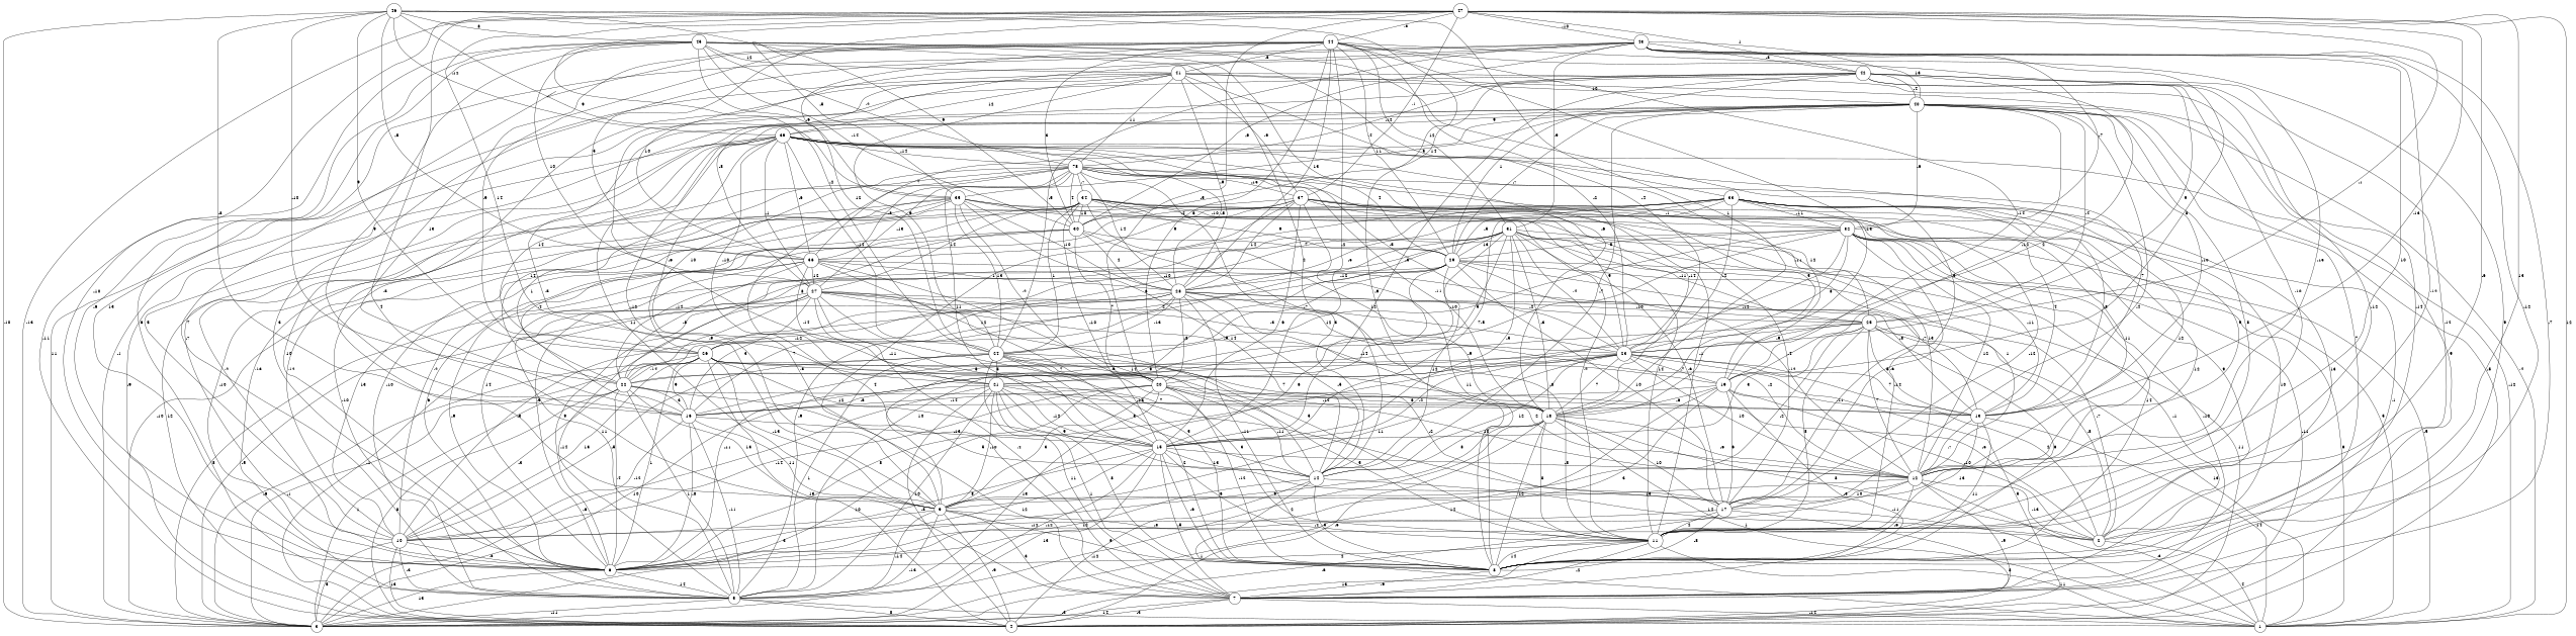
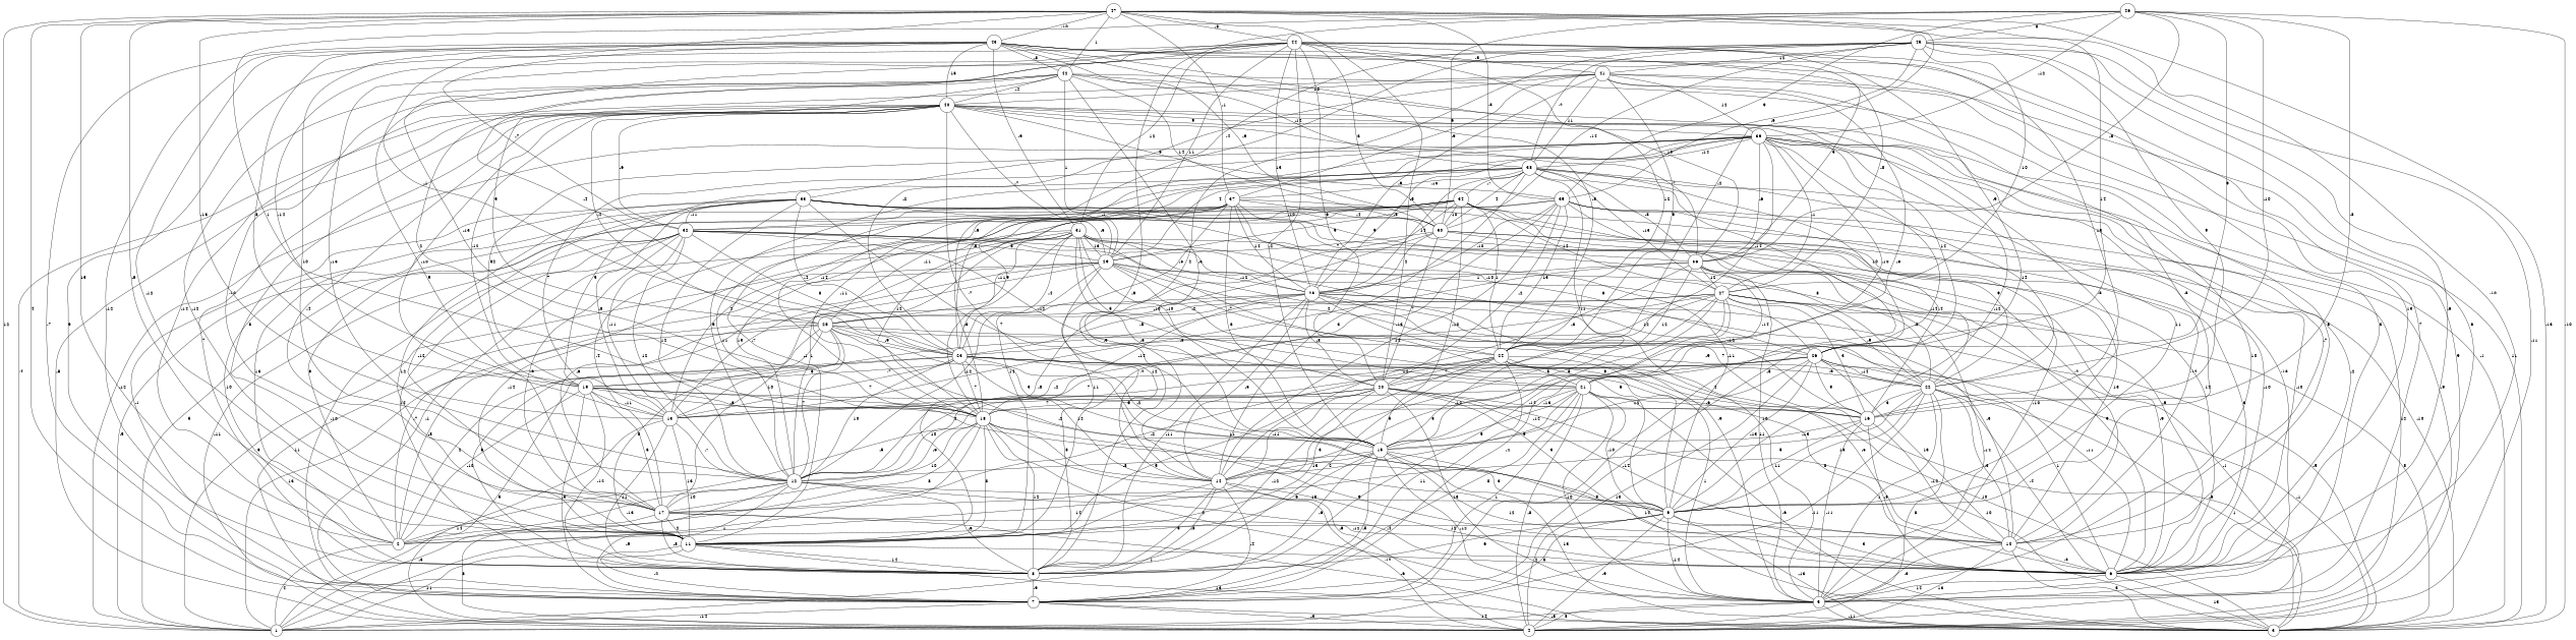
  graph {
    fontname="Helvetica,Arial,sans-serif"
    node [shape=circle]
    47
    1
    2
    3
    6
    7
    11
    13
    20
    21
    23
    24
    35
    37
    42
    43
    44
    5
    4
    8
    12
    16
    18
    14
    9
    10
    15
    22
    19
    17
    28
    32
    25
    30
    36
-   38 [label=78]
+   38
    29
    40
    27
    31
    26
    41
    34
    39
    33
    46
    45
    47 -- 1 [label=12]
    47 -- 2 [label=13]
    47 -- 3 [label=-13]
    47 -- 6 [label=-10]
    47 -- 7 [label=4]
    47 -- 11 [label=-6]
    47 -- 13 [label=-13]
    47 -- 20 [label=-5]
    47 -- 21 [label=14]
    47 -- 23 [label=-1]
    47 -- 24 [label=-2]
    47 -- 35 [label=-5]
    47 -- 37 [label=-1]
    47 -- 42 [label=1]
    47 -- 43 [label=-10]
    47 -- 44 [label=-8]
    2 -- 1 [label=4]
    6 -- 3 [label=13]
    6 -- 5 [label=14]
    7 -- 1 [label=-14]
    7 -- 3 [label=14]
    7 -- 4 [label=-3]
    11 -- 1 [label=11]
    11 -- 3 [label=13]
    11 -- 6 [label=2]
    11 -- 7 [label=-2]
    11 -- 8 [label=14]
    13 -- 1 [label=14]
    13 -- 11 [label=13]
    13 -- 8 [label=11]
    13 -- 12 [label=-7]
    20 -- 3 [label=10]
    20 -- 11 [label=5]
    20 -- 5 [label=13]
    20 -- 8 [label=-12]
    20 -- 12 [label=10]
    20 -- 16 [label=-14]
    20 -- 18 [label=6]
    20 -- 14 [label=-11]
    20 -- 9 [label=3]
    20 -- 10 [label=-14]
    21 -- 3 [label=-6]
    21 -- 7 [label=1]
    21 -- 13 [label=7]
    21 -- 5 [label=10]
    21 -- 4 [label=-8]
    21 -- 8 [label=8]
    21 -- 16 [label=-6]
    21 -- 18 [label=-13]
    21 -- 14 [label=9]
    21 -- 9 [label=-10]
    21 -- 15 [label=-12]
    23 -- 2 [label=2]
    23 -- 3 [label=10]
    23 -- 6 [label=8]
    23 -- 13 [label=7]
    23 -- 4 [label=5]
    23 -- 12 [label=10]
    23 -- 18 [label=7]
    23 -- 14 [label=12]
    23 -- 9 [label=11]
    23 -- 15 [label=-2]
    23 -- 22 [label=-9]
    23 -- 19 [label=-7]
    24 -- 3 [label=-6]
    24 -- 7 [label=11]
    24 -- 11 [label=3]
    24 -- 20 [label=7]
    24 -- 21 [label=5]
    24 -- 5 [label=1]
    24 -- 8 [label=2]
    24 -- 12 [label=2]
    24 -- 10 [label=-5]
    24 -- 17 [label=-2]
    35 -- 6 [label=-10]
    35 -- 11 [label=-2]
    35 -- 20 [label=-2]
    35 -- 24 [label=13]
    35 -- 5 [label=-10]
    35 -- 4 [label=12]
    35 -- 14 [label=14]
    35 -- 10 [label=-12]
    35 -- 28 [label=-10]
    35 -- 32 [label=-10]
    35 -- 25 [label=-11]
    37 -- 2 [label=13]
    37 -- 6 [label=-10]
    37 -- 23 [label=9]
    37 -- 8 [label=11]
    37 -- 12 [label=11]
    37 -- 9 [label=-11]
    37 -- 15 [label=6]
    37 -- 17 [label=-4]
    37 -- 28 [label=14]
    37 -- 32 [label=-1]
    37 -- 30 [label=-4]
    37 -- 36 [label=9]
    42 -- 3 [label=-1]
    42 -- 11 [label=-12]
-   42 -- 8 [label=-12]
+   19 -- 8 [label=-12]
    42 -- 18 [label=2]
    42 -- 9 [label=-5]
    42 -- 15 [label=-3]
    42 -- 17 [label=-10]
    42 -- 25 [label=9]
    42 -- 30 [label=14]
    42 -- 38 [label=-12]
    42 -- 29 [label=1]
    42 -- 40 [label=-4]
    43 -- 6 [label=13]
    43 -- 7 [label=-7]
    43 -- 11 [label=-12]
    43 -- 24 [label=-5]
    43 -- 42 [label=-8]
    43 -- 5 [label=3]
    43 -- 8 [label=-12]
    43 -- 12 [label=10]
    43 -- 19 [label=8]
    43 -- 32 [label=-7]
    43 -- 30 [label=-9]
    43 -- 36 [label=10]
    43 -- 40 [label=13]
    43 -- 27 [label=-8]
    43 -- 31 [label=-9]
    44 -- 7 [label=9]
    44 -- 20 [label=6]
    44 -- 23 [label=-4]
    44 -- 24 [label=12]
    44 -- 5 [label=7]
    44 -- 12 [label=-13]
    44 -- 16 [label=13]
    44 -- 18 [label=-13]
    44 -- 15 [label=-2]
    44 -- 19 [label=-14]
    44 -- 28 [label=13]
    44 -- 30 [label=3]
    44 -- 36 [label=5]
    44 -- 29 [label=11]
    44 -- 31 [label=12]
    44 -- 26 [label=-9]
    44 -- 41 [label=-5]
    5 -- 1 [label=-3]
    5 -- 3 [label=-11]
    5 -- 4 [label=8]
    8 -- 7 [label=-9]
    12 -- 1 [label=-3]
    12 -- 2 [label=-13]
    12 -- 6 [label=-4]
    12 -- 7 [label=-9]
    12 -- 8 [label=-6]
    12 -- 9 [label=13]
    12 -- 17 [label=10]
    16 -- 6 [label=-8]
    16 -- 5 [label=-11]
    16 -- 9 [label=11]
    16 -- 10 [label=-12]
    16 -- 15 [label=-13]
    18 -- 1 [label=1]
    18 -- 2 [label=8]
    18 -- 6 [label=9]
    18 -- 11 [label=8]
    18 -- 5 [label=2]
    18 -- 4 [label=-6]
    18 -- 8 [label=12]
    18 -- 12 [label=-6]
    18 -- 14 [label=8]
    18 -- 17 [label=10]
    14 -- 1 [label=1]
    14 -- 2 [label=14]
    14 -- 6 [label=12]
+   14 -- 7 [label=-4]
    14 -- 4 [label=-12]
    14 -- 8 [label=3]
    9 -- 2 [label=-8]
    9 -- 3 [label=-13]
    9 -- 6 [label=3]
    9 -- 7 [label=3]
    9 -- 5 [label=-14]
    9 -- 4 [label=-9]
    9 -- 8 [label=6]
    10 -- 3 [label=5]
    10 -- 6 [label=-8]
    10 -- 5 [label=-3]
    10 -- 4 [label=13]
    15 -- 3 [label=13]
    15 -- 6 [label=12]
    15 -- 7 [label=-5]
    15 -- 11 [label=6]
    15 -- 5 [label=-12]
    15 -- 8 [label=-6]
    15 -- 12 [label=-8]
    15 -- 14 [label=13]
    15 -- 10 [label=8]
    22 -- 1 [label=-11]
    22 -- 3 [label=1]
    22 -- 6 [label=-4]
    22 -- 5 [label=1]
    22 -- 4 [label=8]
    22 -- 16 [label=3]
    22 -- 9 [label=13]
    22 -- 10 [label=-3]
    22 -- 17 [label=5]
    19 -- 2 [label=-10]
    19 -- 3 [label=14]
    19 -- 6 [label=3]
    19 -- 7 [label=-3]
    19 -- 13 [label=-11]
    19 -- 16 [label=-12]
    19 -- 18 [label=-6]
    19 -- 17 [label=6]
    17 -- 3 [label=-6]
    17 -- 11 [label=2]
    17 -- 4 [label=8]
    17 -- 8 [label=-8]
    17 -- 10 [label=-12]
    28 -- 2 [label=-7]
    28 -- 3 [label=-5]
    28 -- 20 [label=-8]
    28 -- 23 [label=-5]
    28 -- 24 [label=-13]
    28 -- 8 [label=-11]
    28 -- 16 [label=7]
    28 -- 18 [label=-14]
    28 -- 14 [label=-5]
    28 -- 10 [label=-3]
    28 -- 22 [label=-12]
    28 -- 25 [label=-10]
    32 -- 1 [label=-5]
    32 -- 6 [label=-9]
    32 -- 7 [label=-10]
    32 -- 13 [label=-11]
    32 -- 21 [label=-12]
    32 -- 23 [label=8]
    32 -- 5 [label=10]
    32 -- 4 [label=-11]
    32 -- 8 [label=14]
    32 -- 12 [label=12]
    32 -- 16 [label=12]
    32 -- 17 [label=-6]
    32 -- 29 [label=5]
    25 -- 1 [label=13]
    25 -- 2 [label=-8]
    25 -- 6 [label=-11]
    25 -- 11 [label=8]
    25 -- 13 [label=5]
    25 -- 23 [label=-9]
    25 -- 8 [label=6]
    25 -- 12 [label=7]
    25 -- 9 [label=-2]
    25 -- 15 [label=3]
    25 -- 22 [label=-9]
    30 -- 6 [label=6]
    30 -- 11 [label=-8]
    30 -- 20 [label=7]
    30 -- 10 [label=13]
    30 -- 22 [label=-14]
    30 -- 28 [label=2]
    30 -- 29 [label=7]
    36 -- 6 [label=-9]
    36 -- 13 [label=-8]
    36 -- 20 [label=12]
    36 -- 21 [label=-14]
    36 -- 5 [label=11]
    36 -- 14 [label=14]
    36 -- 22 [label=-8]
    36 -- 28 [label=1]
    36 -- 27 [label=12]
    38 -- 6 [label=-2]
    38 -- 7 [label=4]
    38 -- 11 [label=-1]
    38 -- 37 [label=-13]
    38 -- 12 [label=9]
    38 -- 18 [label=-11]
    38 -- 14 [label=3]
    38 -- 15 [label=11]
    38 -- 22 [label=14]
    38 -- 19 [label=5]
    38 -- 28 [label=14]
    38 -- 30 [label=4]
    38 -- 36 [label=-8]
    38 -- 27 [label=-13]
    38 -- 26 [label=10]
    38 -- 34 [label=-7]
    29 -- 1 [label=6]
    29 -- 6 [label=9]
    29 -- 13 [label=-7]
    29 -- 24 [label=-7]
    29 -- 4 [label=11]
    29 -- 12 [label=-12]
    29 -- 14 [label=12]
    29 -- 9 [label=6]
    29 -- 17 [label=10]
    29 -- 28 [label=-12]
    29 -- 26 [label=2]
    40 -- 1 [label=-4]
    40 -- 11 [label=8]
    40 -- 13 [label=-10]
    40 -- 35 [label=5]
    40 -- 5 [label=10]
    40 -- 4 [label=-5]
    40 -- 8 [label=7]
    40 -- 14 [label=-7]
    40 -- 9 [label=-12]
    40 -- 10 [label=5]
    40 -- 19 [label=-12]
    40 -- 17 [label=-4]
    40 -- 32 [label=-6]
    40 -- 25 [label=-4]
    40 -- 36 [label=7]
    40 -- 29 [label=-7]
    40 -- 39 [label=9]
    27 -- 3 [label=8]
    27 -- 7 [label=-4]
    27 -- 11 [label=5]
    27 -- 23 [label=-3]
    27 -- 5 [label=-14]
    27 -- 4 [label=-1]
    27 -- 8 [label=5]
    27 -- 12 [label=-2]
    27 -- 16 [label=3]
    27 -- 15 [label=5]
    27 -- 22 [label=-9]
    27 -- 19 [label=-9]
    27 -- 25 [label=-2]
    31 -- 7 [label=-1]
    31 -- 11 [label=-14]
    31 -- 20 [label=5]
    31 -- 21 [label=-10]
    31 -- 23 [label=-4]
    31 -- 5 [label=-9]
    31 -- 12 [label=1]
    31 -- 18 [label=-3]
    31 -- 9 [label=9]
    31 -- 15 [label=-5]
    31 -- 17 [label=-6]
    31 -- 28 [label=-5]
    31 -- 25 [label=-11]
    31 -- 29 [label=13]
    31 -- 26 [label=6]
    26 -- 2 [label=-5]
    26 -- 3 [label=-1]
    26 -- 6 [label=1]
    26 -- 13 [label=7]
    26 -- 4 [label=13]
    26 -- 16 [label=9]
    26 -- 14 [label=3]
    26 -- 9 [label=-13]
    26 -- 10 [label=13]
    26 -- 15 [label=12]
    26 -- 22 [label=-14]
    41 -- 2 [label=-14]
    41 -- 3 [label=11]
    41 -- 24 [label=9]
    41 -- 37 [label=-9]
    41 -- 4 [label=9]
    41 -- 9 [label=-5]
    41 -- 15 [label=-6]
    41 -- 28 [label=-9]
    41 -- 38 [label=11]
    41 -- 40 [label=10]
    41 -- 39 [label=12]
    41 -- 33 [label=-4]
    34 -- 1 [label=5]
    34 -- 2 [label=9]
    34 -- 3 [label=-10]
    34 -- 11 [label=14]
    34 -- 13 [label=4]
    34 -- 24 [label=1]
    34 -- 12 [label=13]
    34 -- 16 [label=-4]
    34 -- 18 [label=12]
    34 -- 15 [label=-10]
-   34 -- 22 [label=1]
+   34 -- 22 [label=9]
    34 -- 30 [label=10]
    34 -- 29 [label=9]
    34 -- 27 [label=14]
    39 -- 1 [label=-12]
    39 -- 7 [label=-5]
    39 -- 13 [label=7]
    39 -- 21 [label=-10]
    39 -- 23 [label=-5]
    39 -- 24 [label=-14]
    39 -- 5 [label=-13]
    39 -- 4 [label=-9]
    39 -- 18 [label=-14]
    39 -- 9 [label=11]
    39 -- 10 [label=-7]
-   39 -- 19 [label=12]
+   39 -- 19 [label=82]
    39 -- 28 [label=-5]
    39 -- 36 [label=-6]
    39 -- 38 [label=-14]
    39 -- 29 [label=4]
    39 -- 27 [label=-1]
    39 -- 26 [label=14]
    33 -- 6 [label=14]
    33 -- 7 [label=-1]
    33 -- 11 [label=12]
    33 -- 13 [label=-8]
    33 -- 23 [label=-4]
    33 -- 8 [label=10]
    33 -- 12 [label=12]
    33 -- 10 [label=-2]
    33 -- 15 [label=7]
    33 -- 22 [label=8]
    33 -- 17 [label=-12]
    33 -- 32 [label=-11]
    33 -- 29 [label=-5]
    33 -- 26 [label=-10]
    46 -- 3 [label=-10]
    46 -- 35 [label=9]
    46 -- 8 [label=-9]
    46 -- 16 [label=-8]
    46 -- 18 [label=1]
    46 -- 22 [label=-10]
    46 -- 30 [label=6]
    46 -- 36 [label=-5]
    46 -- 26 [label=9]
    46 -- 39 [label=-12]
    46 -- 45 [label=8]
    45 -- 6 [label=-6]
    45 -- 23 [label=-2]
    45 -- 35 [label=-6]
    45 -- 5 [label=6]
    45 -- 4 [label=-11]
    45 -- 16 [label=9]
    45 -- 18 [label=-6]
    45 -- 14 [label=2]
    45 -- 17 [label=9]
    45 -- 30 [label=-14]
    45 -- 38 [label=-2]
    45 -- 27 [label=10]
    45 -- 41 [label=12]
  }
